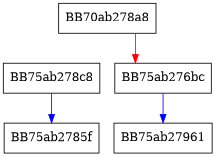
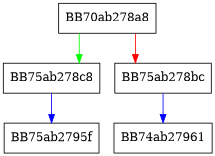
  digraph {
    splines=ortho
    node [shape=box]
    edge [color=blue]
    n1 [label=BB70ab278a8]
    BB75ab278c8
-   BB75ab278bc [label=BB75ab276bc]
-   BB75ab2795f [label=BB75ab2785f]
-   BB75ab27961
+   BB75ab278bc
+   BB75ab2795f
+   BB75ab27961 [label=BB74ab27961]
+   n1 -> BB75ab278c8 [color=green]
    n1 -> BB75ab278bc [color=red]
    BB75ab278c8 -> BB75ab2795f
    BB75ab278bc -> BB75ab27961
  }
